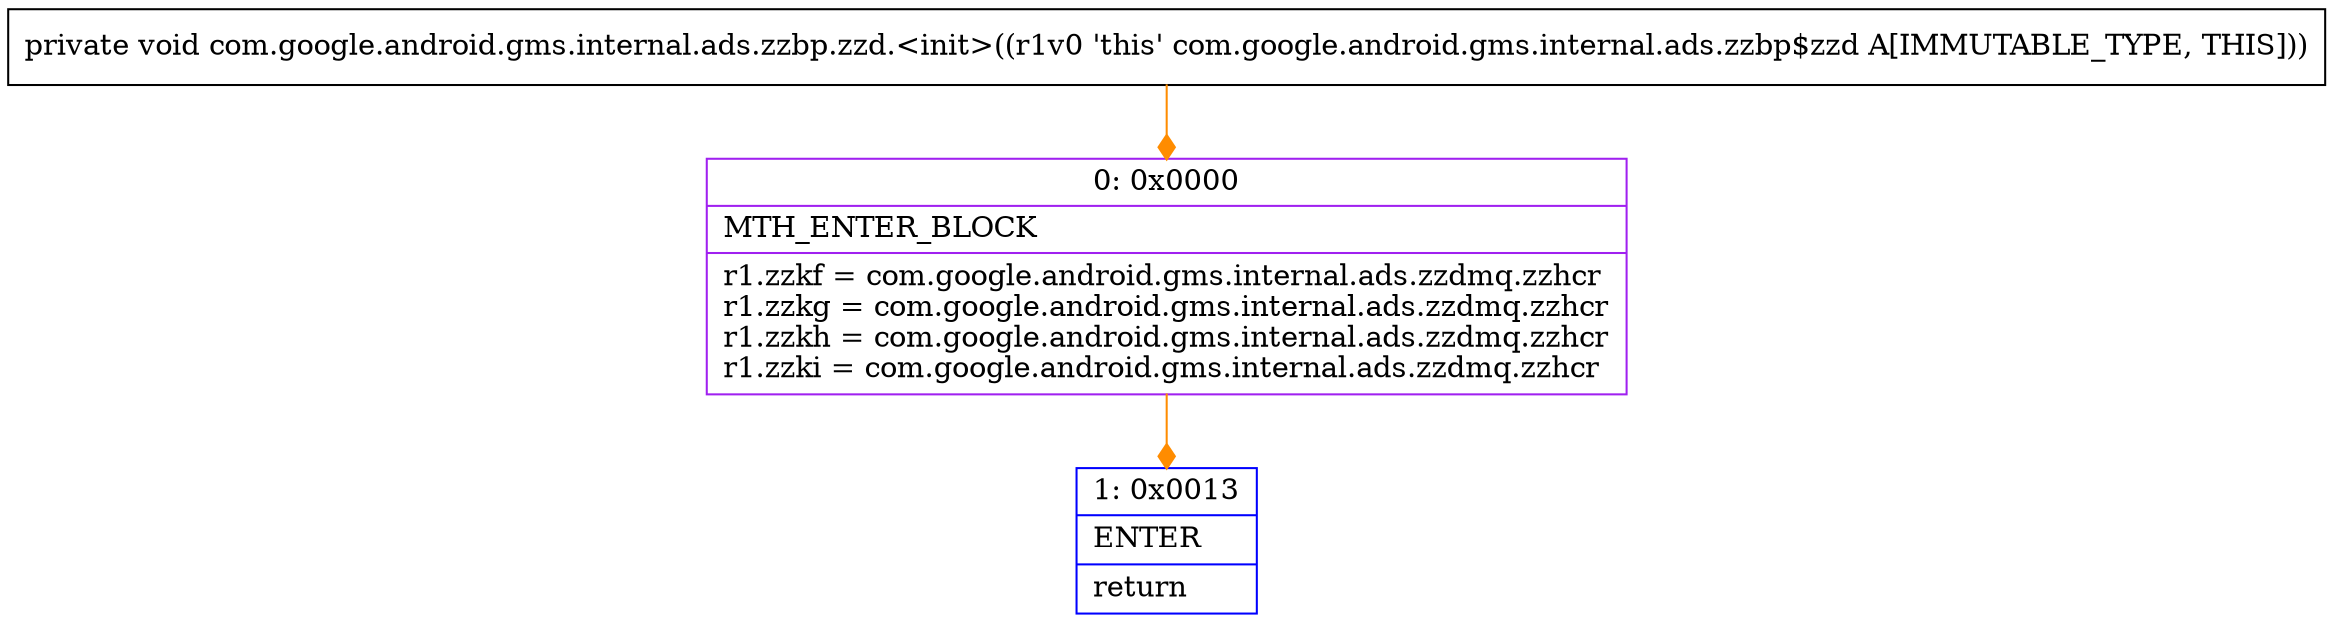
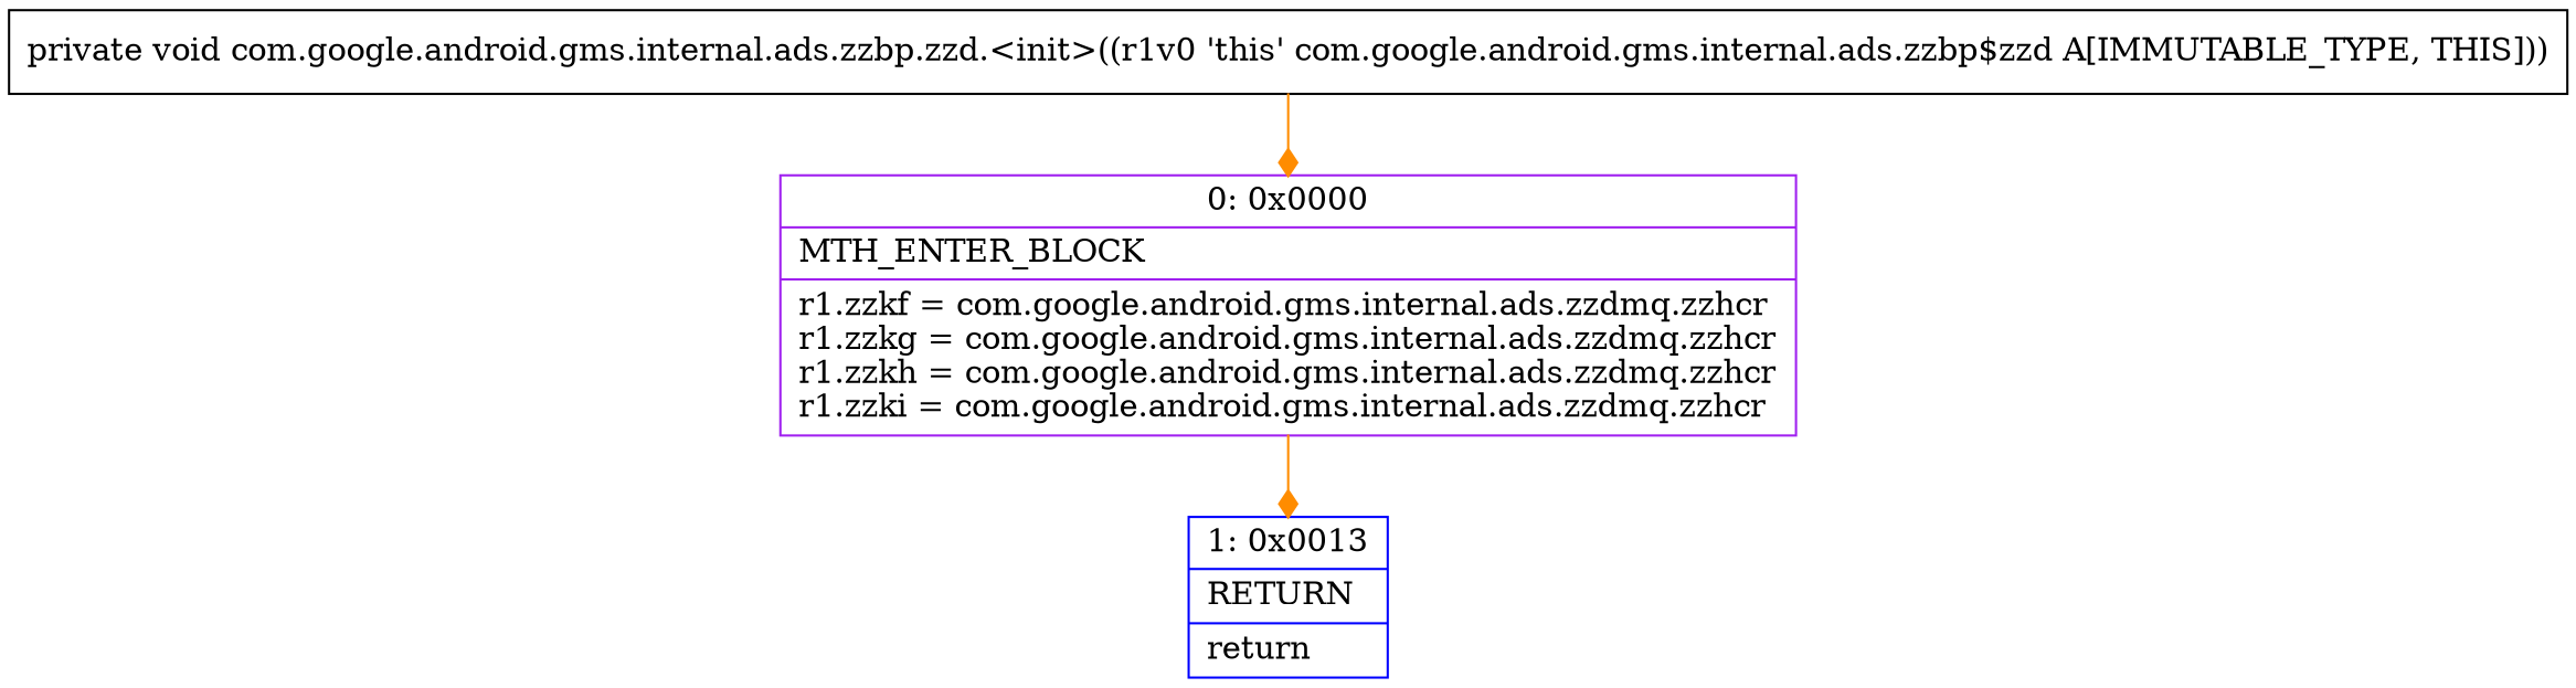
  digraph {
    node [shape=record]
    edge [color=darkorange arrowhead=diamond]
    n1 [label="{0\:\ 0x0000|MTH_ENTER_BLOCK\l|r1.zzkf = com.google.android.gms.internal.ads.zzdmq.zzhcr\lr1.zzkg = com.google.android.gms.internal.ads.zzdmq.zzhcr\lr1.zzkh = com.google.android.gms.internal.ads.zzdmq.zzhcr\lr1.zzki = com.google.android.gms.internal.ads.zzdmq.zzhcr\l}" color=purple]
-   n2 [label="{1\:\ 0x0013|ENTER\l|return\l}" color=blue]
+   n2 [label="{1\:\ 0x0013|RETURN\l|return\l}" color=blue]
    n3 [label="{private void com.google.android.gms.internal.ads.zzbp.zzd.\<init\>((r1v0 'this' com.google.android.gms.internal.ads.zzbp$zzd A[IMMUTABLE_TYPE, THIS])) }" color=black]
    n1 -> n2
    n3 -> n1
  }
